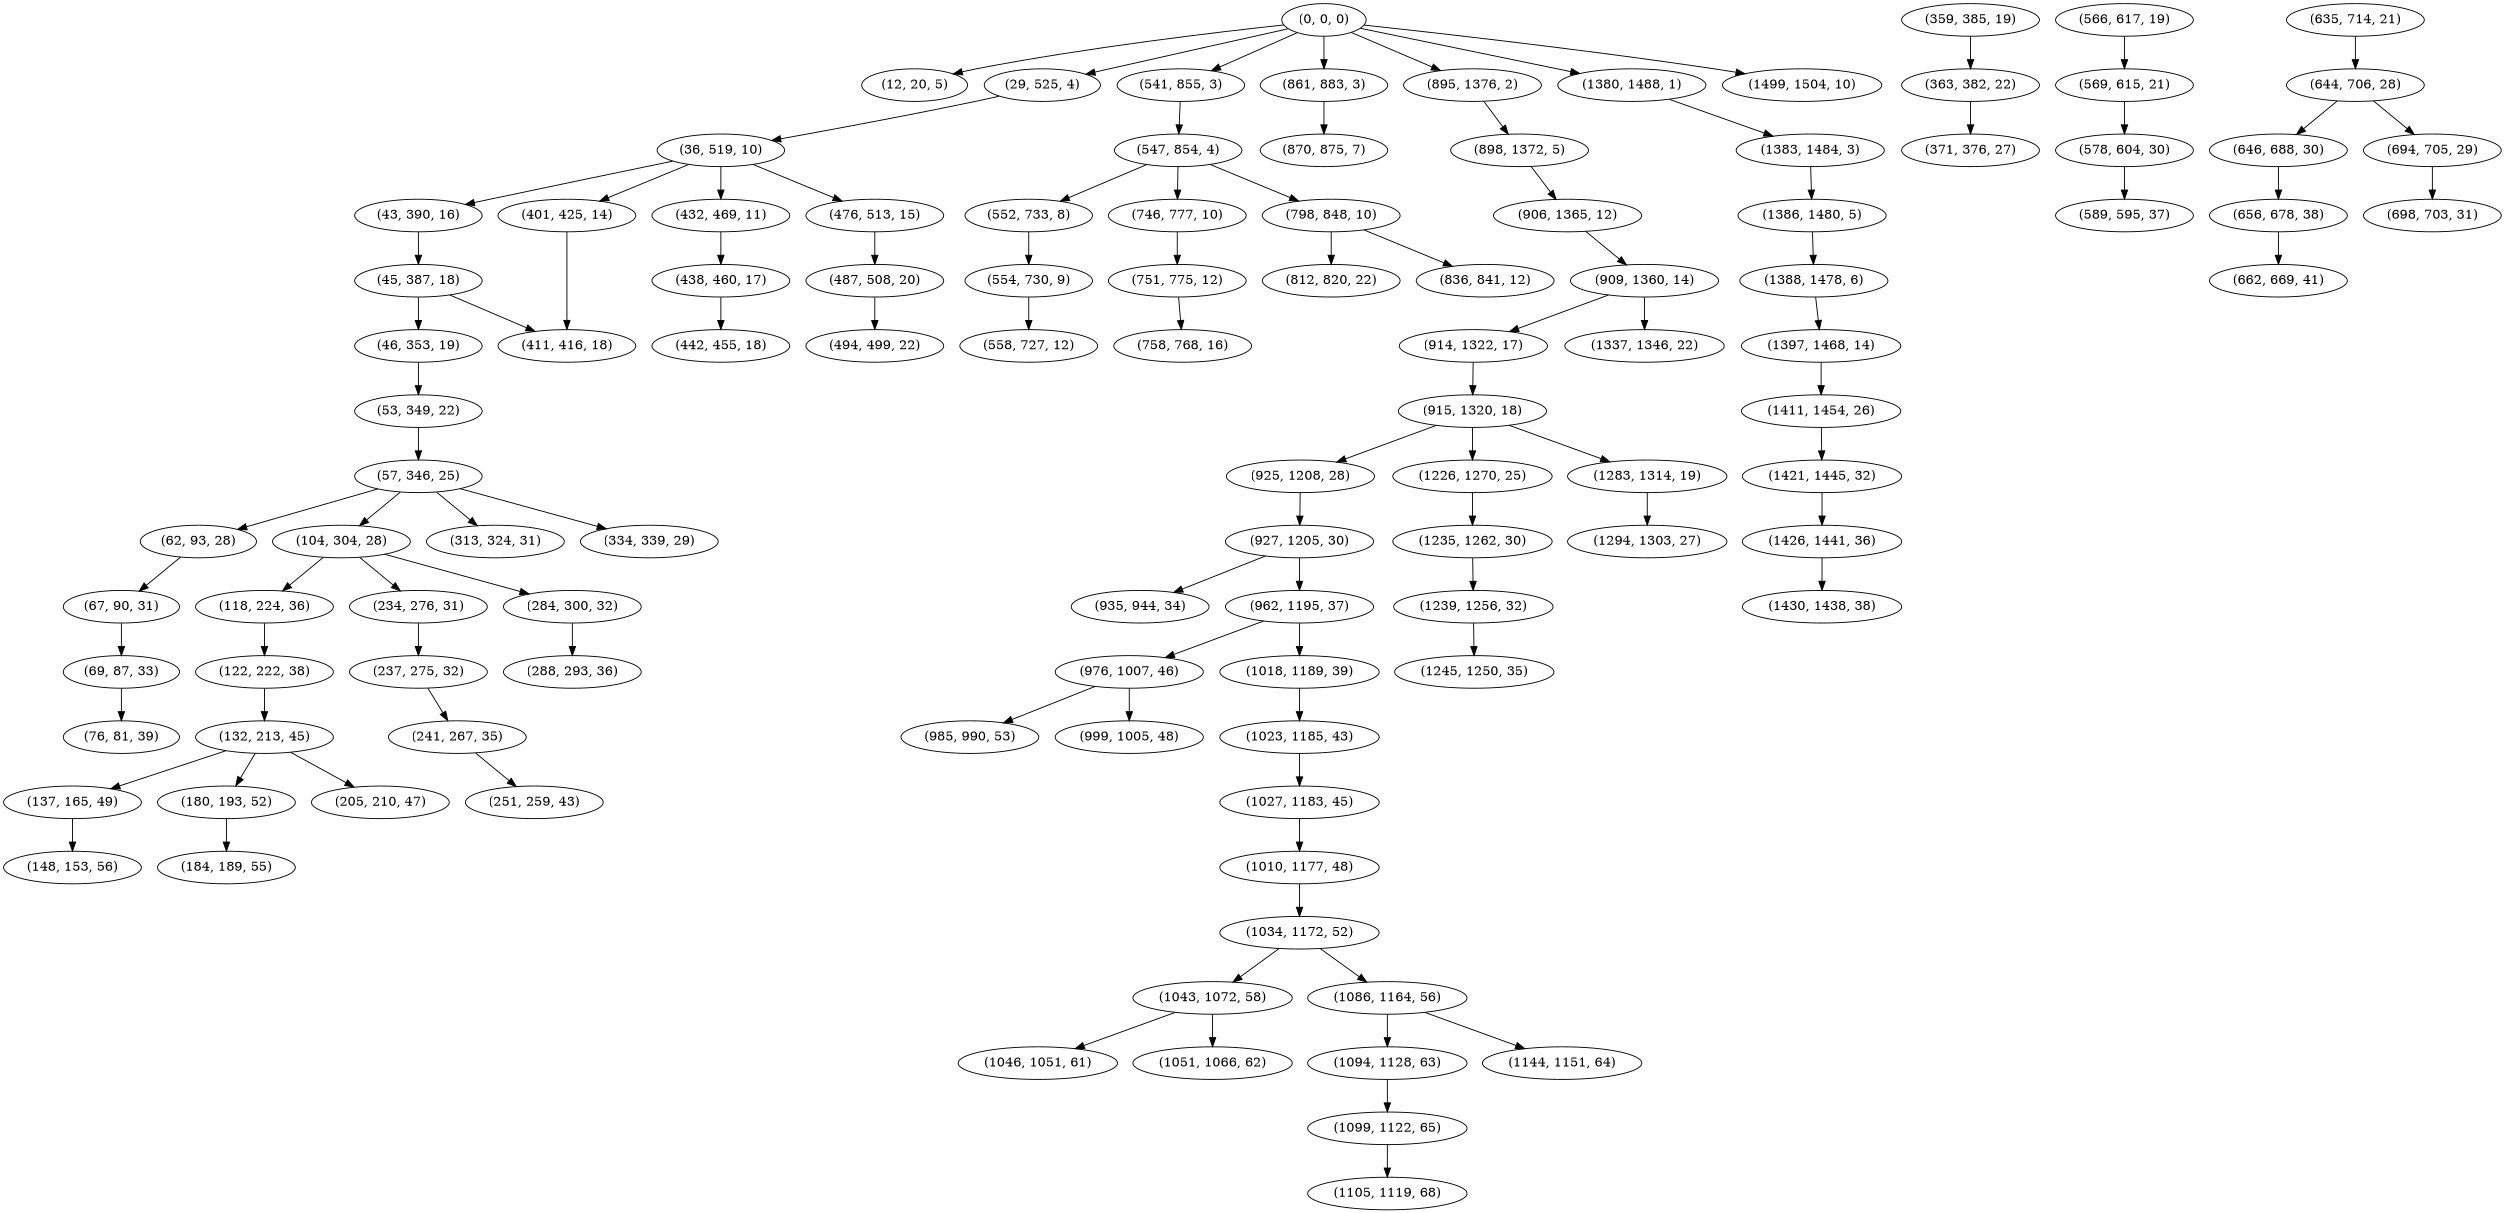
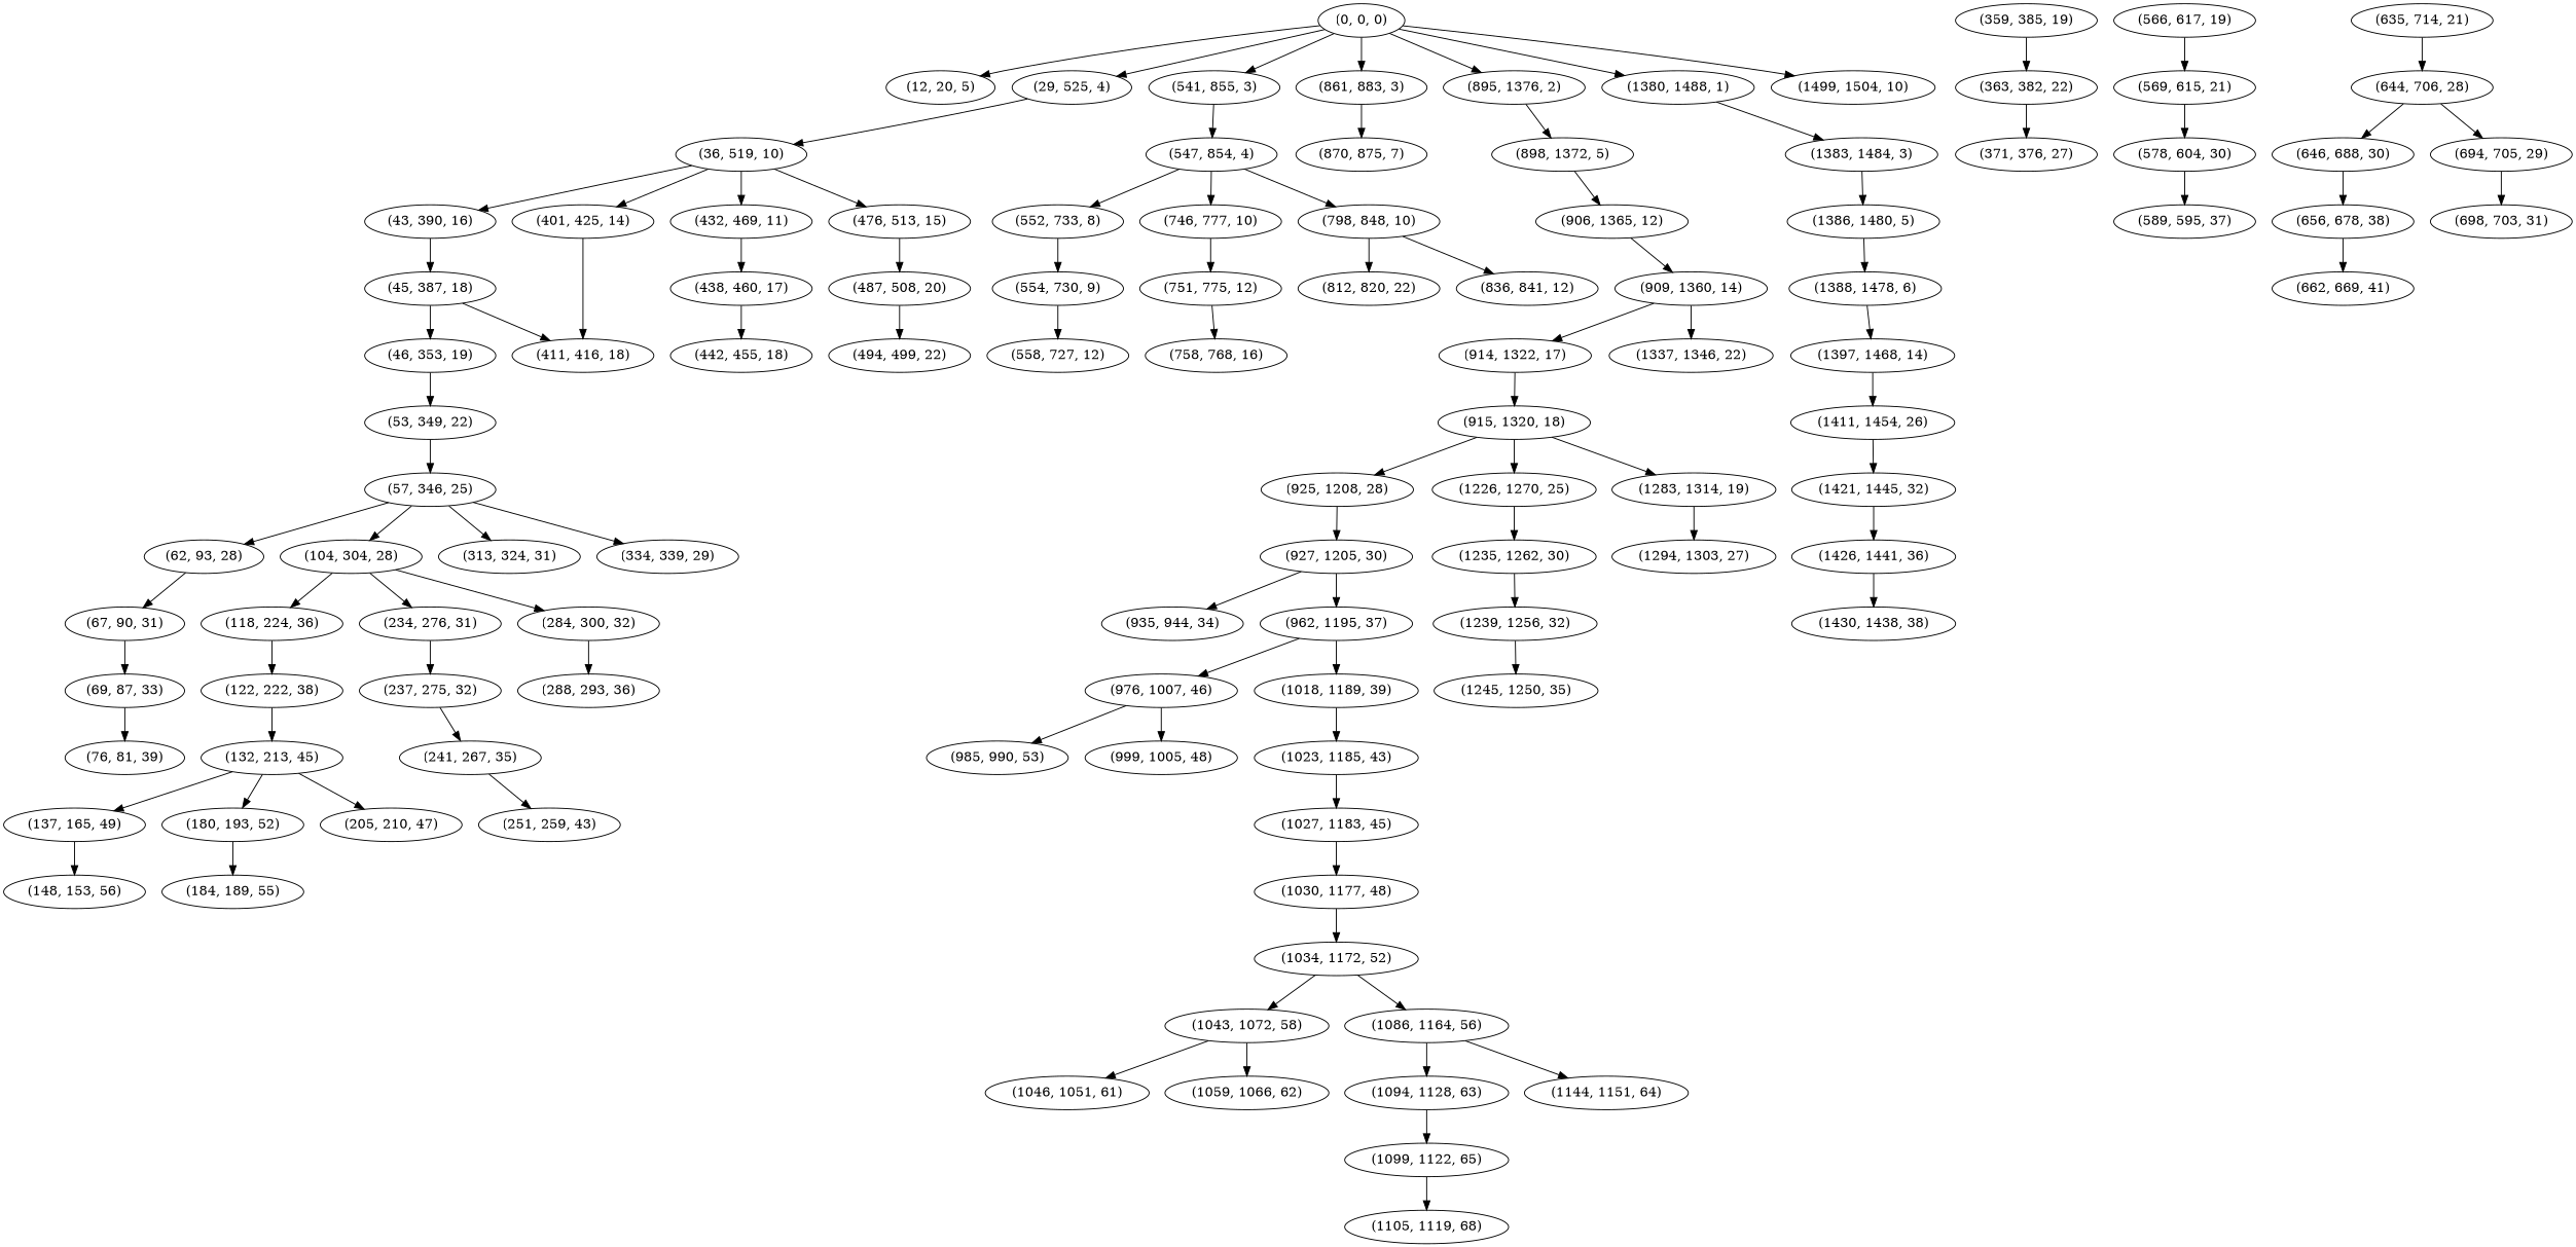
  digraph {
    "(0, 0, 0)"
    "(12, 20, 5)"
    "(29, 525, 4)"
    "(541, 855, 3)"
    "(861, 883, 3)"
    "(895, 1376, 2)"
    "(1380, 1488, 1)"
    "(1499, 1504, 10)"
    "(36, 519, 10)"
    "(547, 854, 4)"
    "(870, 875, 7)"
    "(898, 1372, 5)"
    "(1383, 1484, 3)"
    "(43, 390, 16)"
    "(401, 425, 14)"
    "(432, 469, 11)"
    "(476, 513, 15)"
    "(45, 387, 18)"
    "(411, 416, 18)"
    "(438, 460, 17)"
    "(487, 508, 20)"
    "(46, 353, 19)"
    "(53, 349, 22)"
    "(359, 385, 19)"
    "(363, 382, 22)"
    "(57, 346, 25)"
    "(62, 93, 28)"
    "(104, 304, 28)"
    "(313, 324, 31)"
    "(334, 339, 29)"
    "(67, 90, 31)"
    "(118, 224, 36)"
    "(234, 276, 31)"
    "(284, 300, 32)"
    "(69, 87, 33)"
    "(76, 81, 39)"
    "(122, 222, 38)"
    "(237, 275, 32)"
    "(288, 293, 36)"
    "(132, 213, 45)"
    "(137, 165, 49)"
    "(180, 193, 52)"
    "(205, 210, 47)"
    "(148, 153, 56)"
    "(184, 189, 55)"
    "(241, 267, 35)"
    "(251, 259, 43)"
    "(371, 376, 27)"
    "(442, 455, 18)"
    "(494, 499, 22)"
    "(552, 733, 8)"
    "(746, 777, 10)"
    "(798, 848, 10)"
    "(554, 730, 9)"
    "(751, 775, 12)"
    "(812, 820, 22)"
    "(836, 841, 12)"
    "(558, 727, 12)"
    "(566, 617, 19)"
    "(569, 615, 21)"
    "(578, 604, 30)"
    "(589, 595, 37)"
    "(635, 714, 21)"
    "(644, 706, 28)"
    "(646, 688, 30)"
    "(694, 705, 29)"
    "(656, 678, 38)"
    "(698, 703, 31)"
    "(662, 669, 41)"
    "(758, 768, 16)"
    "(906, 1365, 12)"
    "(909, 1360, 14)"
    "(914, 1322, 17)"
    "(1337, 1346, 22)"
    "(915, 1320, 18)"
    "(925, 1208, 28)"
    n77 [label="(1226, 1270, 25)"]
    "(1283, 1314, 19)"
    "(927, 1205, 30)"
    "(1235, 1262, 30)"
    "(1294, 1303, 27)"
    "(935, 944, 34)"
    "(962, 1195, 37)"
    "(976, 1007, 46)"
    "(1018, 1189, 39)"
    "(985, 990, 53)"
    "(999, 1005, 48)"
    "(1023, 1185, 43)"
    "(1027, 1183, 45)"
-   "(1030, 1177, 48)" [label="(1010, 1177, 48)"]
+   "(1030, 1177, 48)"
    "(1034, 1172, 52)"
    "(1043, 1072, 58)"
    "(1086, 1164, 56)"
    "(1046, 1051, 61)"
-   "(1059, 1066, 62)" [label="(1051, 1066, 62)"]
+   "(1059, 1066, 62)"
    "(1094, 1128, 63)"
    "(1144, 1151, 64)"
    "(1099, 1122, 65)"
    "(1105, 1119, 68)"
    "(1239, 1256, 32)"
    "(1245, 1250, 35)"
    "(1386, 1480, 5)"
    "(1388, 1478, 6)"
    "(1397, 1468, 14)"
    "(1411, 1454, 26)"
    "(1421, 1445, 32)"
    "(1426, 1441, 36)"
    "(1430, 1438, 38)"
    "(0, 0, 0)" -> "(12, 20, 5)"
    "(0, 0, 0)" -> "(29, 525, 4)"
    "(0, 0, 0)" -> "(541, 855, 3)"
    "(0, 0, 0)" -> "(861, 883, 3)"
    "(0, 0, 0)" -> "(895, 1376, 2)"
    "(0, 0, 0)" -> "(1380, 1488, 1)"
    "(0, 0, 0)" -> "(1499, 1504, 10)"
    "(29, 525, 4)" -> "(36, 519, 10)"
    "(541, 855, 3)" -> "(547, 854, 4)"
    "(861, 883, 3)" -> "(870, 875, 7)"
    "(895, 1376, 2)" -> "(898, 1372, 5)"
    "(1380, 1488, 1)" -> "(1383, 1484, 3)"
    "(36, 519, 10)" -> "(43, 390, 16)"
    "(36, 519, 10)" -> "(401, 425, 14)"
    "(36, 519, 10)" -> "(432, 469, 11)"
    "(36, 519, 10)" -> "(476, 513, 15)"
    "(547, 854, 4)" -> "(552, 733, 8)"
    "(547, 854, 4)" -> "(746, 777, 10)"
    "(547, 854, 4)" -> "(798, 848, 10)"
    "(898, 1372, 5)" -> "(906, 1365, 12)"
    "(1383, 1484, 3)" -> "(1386, 1480, 5)"
    "(43, 390, 16)" -> "(45, 387, 18)"
    "(401, 425, 14)" -> "(411, 416, 18)"
    "(432, 469, 11)" -> "(438, 460, 17)"
    "(476, 513, 15)" -> "(487, 508, 20)"
    "(45, 387, 18)" -> "(411, 416, 18)"
    "(45, 387, 18)" -> "(46, 353, 19)"
    "(438, 460, 17)" -> "(442, 455, 18)"
    "(487, 508, 20)" -> "(494, 499, 22)"
    "(46, 353, 19)" -> "(53, 349, 22)"
    "(53, 349, 22)" -> "(57, 346, 25)"
    "(359, 385, 19)" -> "(363, 382, 22)"
    "(363, 382, 22)" -> "(371, 376, 27)"
    "(57, 346, 25)" -> "(62, 93, 28)"
    "(57, 346, 25)" -> "(104, 304, 28)"
    "(57, 346, 25)" -> "(313, 324, 31)"
    "(57, 346, 25)" -> "(334, 339, 29)"
    "(62, 93, 28)" -> "(67, 90, 31)"
    "(104, 304, 28)" -> "(118, 224, 36)"
    "(104, 304, 28)" -> "(234, 276, 31)"
    "(104, 304, 28)" -> "(284, 300, 32)"
    "(67, 90, 31)" -> "(69, 87, 33)"
    "(118, 224, 36)" -> "(122, 222, 38)"
    "(234, 276, 31)" -> "(237, 275, 32)"
    "(284, 300, 32)" -> "(288, 293, 36)"
    "(69, 87, 33)" -> "(76, 81, 39)"
    "(122, 222, 38)" -> "(132, 213, 45)"
    "(237, 275, 32)" -> "(241, 267, 35)"
    "(132, 213, 45)" -> "(137, 165, 49)"
    "(132, 213, 45)" -> "(180, 193, 52)"
    "(132, 213, 45)" -> "(205, 210, 47)"
    "(137, 165, 49)" -> "(148, 153, 56)"
    "(180, 193, 52)" -> "(184, 189, 55)"
    "(241, 267, 35)" -> "(251, 259, 43)"
    "(552, 733, 8)" -> "(554, 730, 9)"
    "(746, 777, 10)" -> "(751, 775, 12)"
    "(798, 848, 10)" -> "(812, 820, 22)"
    "(798, 848, 10)" -> "(836, 841, 12)"
    "(554, 730, 9)" -> "(558, 727, 12)"
    "(751, 775, 12)" -> "(758, 768, 16)"
    "(566, 617, 19)" -> "(569, 615, 21)"
    "(569, 615, 21)" -> "(578, 604, 30)"
    "(578, 604, 30)" -> "(589, 595, 37)"
    "(635, 714, 21)" -> "(644, 706, 28)"
    "(644, 706, 28)" -> "(646, 688, 30)"
    "(644, 706, 28)" -> "(694, 705, 29)"
    "(646, 688, 30)" -> "(656, 678, 38)"
    "(694, 705, 29)" -> "(698, 703, 31)"
    "(656, 678, 38)" -> "(662, 669, 41)"
    "(906, 1365, 12)" -> "(909, 1360, 14)"
    "(909, 1360, 14)" -> "(914, 1322, 17)"
    "(909, 1360, 14)" -> "(1337, 1346, 22)"
    "(914, 1322, 17)" -> "(915, 1320, 18)"
    "(915, 1320, 18)" -> "(925, 1208, 28)"
    "(915, 1320, 18)" -> n77
    "(915, 1320, 18)" -> "(1283, 1314, 19)"
    "(925, 1208, 28)" -> "(927, 1205, 30)"
    n77 -> "(1235, 1262, 30)"
    "(1283, 1314, 19)" -> "(1294, 1303, 27)"
    "(927, 1205, 30)" -> "(935, 944, 34)"
    "(927, 1205, 30)" -> "(962, 1195, 37)"
    "(1235, 1262, 30)" -> "(1239, 1256, 32)"
    "(962, 1195, 37)" -> "(976, 1007, 46)"
    "(962, 1195, 37)" -> "(1018, 1189, 39)"
    "(976, 1007, 46)" -> "(985, 990, 53)"
    "(976, 1007, 46)" -> "(999, 1005, 48)"
    "(1018, 1189, 39)" -> "(1023, 1185, 43)"
    "(1023, 1185, 43)" -> "(1027, 1183, 45)"
    "(1027, 1183, 45)" -> "(1030, 1177, 48)"
    "(1030, 1177, 48)" -> "(1034, 1172, 52)"
    "(1034, 1172, 52)" -> "(1043, 1072, 58)"
    "(1034, 1172, 52)" -> "(1086, 1164, 56)"
    "(1043, 1072, 58)" -> "(1046, 1051, 61)"
    "(1043, 1072, 58)" -> "(1059, 1066, 62)"
    "(1086, 1164, 56)" -> "(1094, 1128, 63)"
    "(1086, 1164, 56)" -> "(1144, 1151, 64)"
    "(1094, 1128, 63)" -> "(1099, 1122, 65)"
    "(1099, 1122, 65)" -> "(1105, 1119, 68)"
    "(1239, 1256, 32)" -> "(1245, 1250, 35)"
    "(1386, 1480, 5)" -> "(1388, 1478, 6)"
    "(1388, 1478, 6)" -> "(1397, 1468, 14)"
    "(1397, 1468, 14)" -> "(1411, 1454, 26)"
    "(1411, 1454, 26)" -> "(1421, 1445, 32)"
    "(1421, 1445, 32)" -> "(1426, 1441, 36)"
    "(1426, 1441, 36)" -> "(1430, 1438, 38)"
  }
